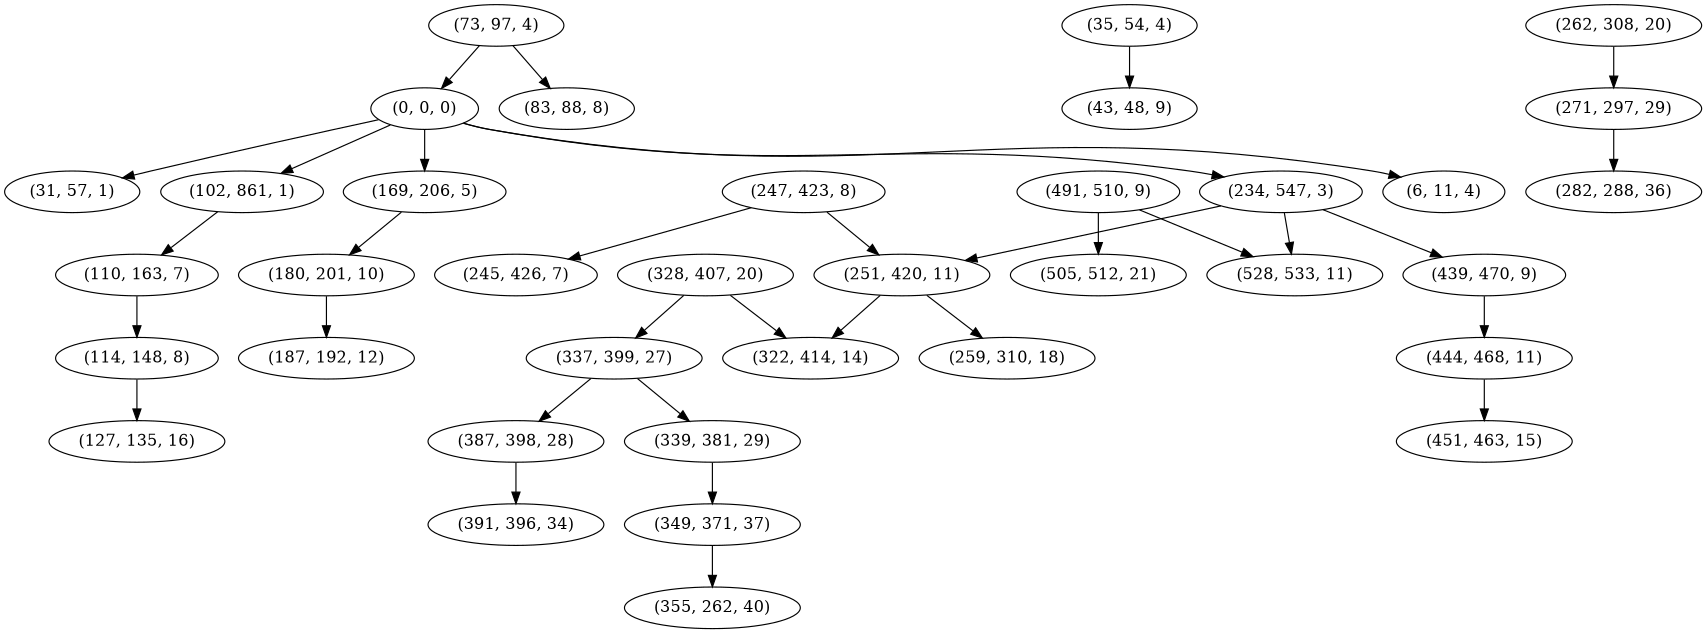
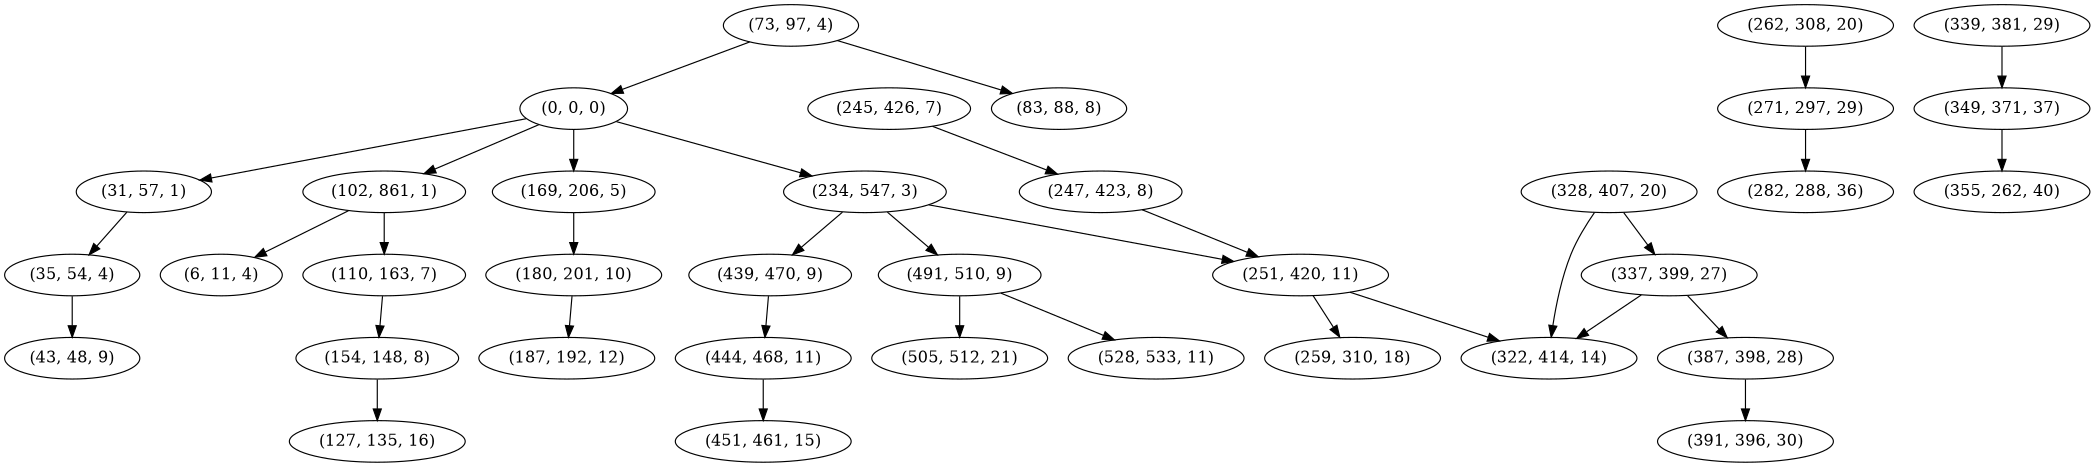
  digraph {
    "(0, 0, 0)"
    "(6, 11, 4)"
    "(31, 57, 1)"
    n4 [label="(102, 861, 1)"]
    "(169, 206, 5)"
    "(234, 547, 3)"
    "(35, 54, 4)"
    "(73, 97, 4)"
    "(83, 88, 8)"
    n10 [label="(110, 163, 7)"]
    "(180, 201, 10)"
    "(439, 470, 9)"
    n13 [label="(491, 510, 9)"]
    "(251, 420, 11)"
    "(43, 48, 9)"
-   "(114, 148, 8)"
+   "(114, 148, 8)" [label="(154, 148, 8)"]
    "(127, 135, 16)"
    "(187, 192, 12)"
    "(245, 426, 7)"
    "(247, 423, 8)"
    "(444, 468, 11)"
    "(505, 512, 21)"
    "(528, 533, 11)"
    "(259, 310, 18)"
    "(322, 414, 14)"
    "(262, 308, 20)"
    "(271, 297, 29)"
    "(282, 288, 36)"
    "(328, 407, 20)"
    "(337, 399, 27)"
    "(339, 381, 29)"
    "(387, 398, 28)"
    "(349, 371, 37)"
-   "(391, 396, 30)" [label="(391, 396, 34)"]
+   "(391, 396, 30)"
    n35 [label="(355, 262, 40)"]
-   "(451, 461, 15)" [label="(451, 463, 15)"]
-   "(0, 0, 0)" -> "(6, 11, 4)"
+   "(451, 461, 15)"
+   n4 -> "(6, 11, 4)"
    "(0, 0, 0)" -> "(31, 57, 1)"
    "(0, 0, 0)" -> n4
    "(0, 0, 0)" -> "(169, 206, 5)"
    "(0, 0, 0)" -> "(234, 547, 3)"
+   "(31, 57, 1)" -> "(35, 54, 4)"
    n4 -> n10
    "(169, 206, 5)" -> "(180, 201, 10)"
    "(234, 547, 3)" -> "(439, 470, 9)"
-   "(234, 547, 3)" -> "(528, 533, 11)"
+   "(234, 547, 3)" -> n13
    "(234, 547, 3)" -> "(251, 420, 11)"
    "(35, 54, 4)" -> "(43, 48, 9)"
    "(73, 97, 4)" -> "(0, 0, 0)"
    "(73, 97, 4)" -> "(83, 88, 8)"
    n10 -> "(114, 148, 8)"
    "(180, 201, 10)" -> "(187, 192, 12)"
    "(439, 470, 9)" -> "(444, 468, 11)"
    n13 -> "(505, 512, 21)"
    n13 -> "(528, 533, 11)"
    "(251, 420, 11)" -> "(259, 310, 18)"
    "(251, 420, 11)" -> "(322, 414, 14)"
    "(114, 148, 8)" -> "(127, 135, 16)"
-   "(247, 423, 8)" -> "(245, 426, 7)"
+   "(245, 426, 7)" -> "(247, 423, 8)"
    "(247, 423, 8)" -> "(251, 420, 11)"
    "(444, 468, 11)" -> "(451, 461, 15)"
    "(262, 308, 20)" -> "(271, 297, 29)"
    "(271, 297, 29)" -> "(282, 288, 36)"
    "(328, 407, 20)" -> "(322, 414, 14)"
    "(328, 407, 20)" -> "(337, 399, 27)"
-   "(337, 399, 27)" -> "(339, 381, 29)"
+   "(337, 399, 27)" -> "(322, 414, 14)"
    "(337, 399, 27)" -> "(387, 398, 28)"
    "(339, 381, 29)" -> "(349, 371, 37)"
    "(387, 398, 28)" -> "(391, 396, 30)"
    "(349, 371, 37)" -> n35
  }
